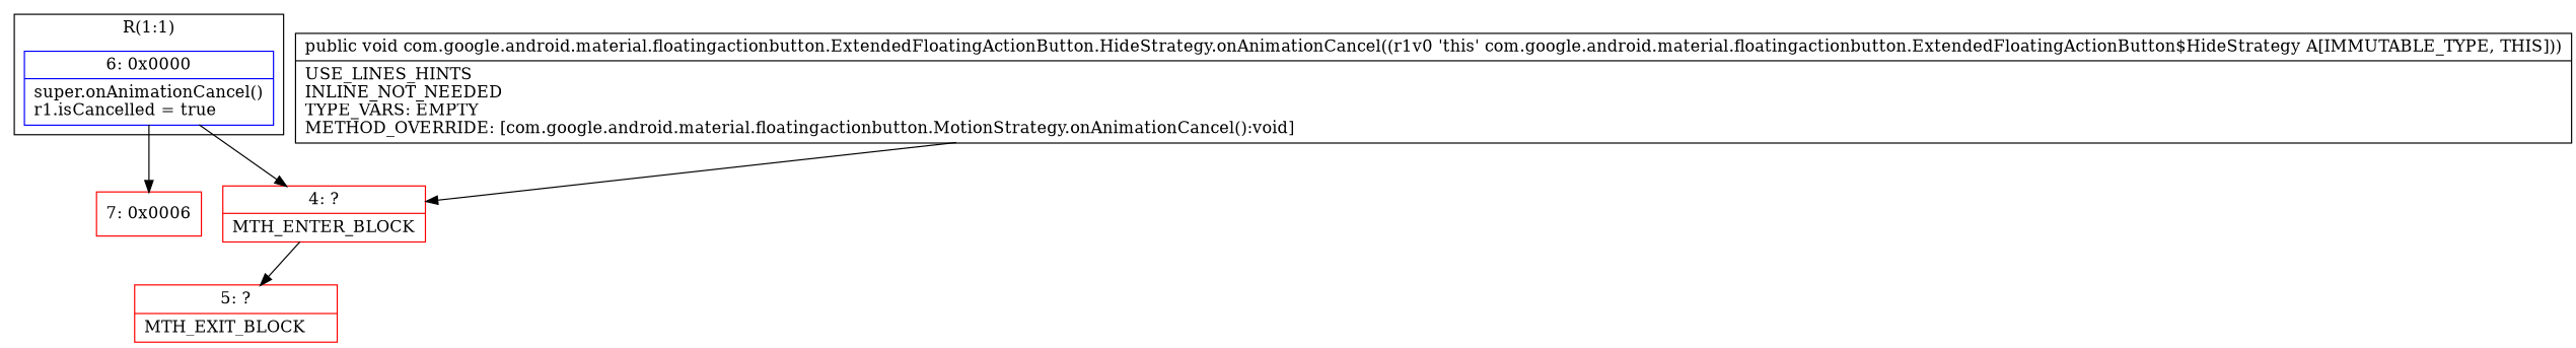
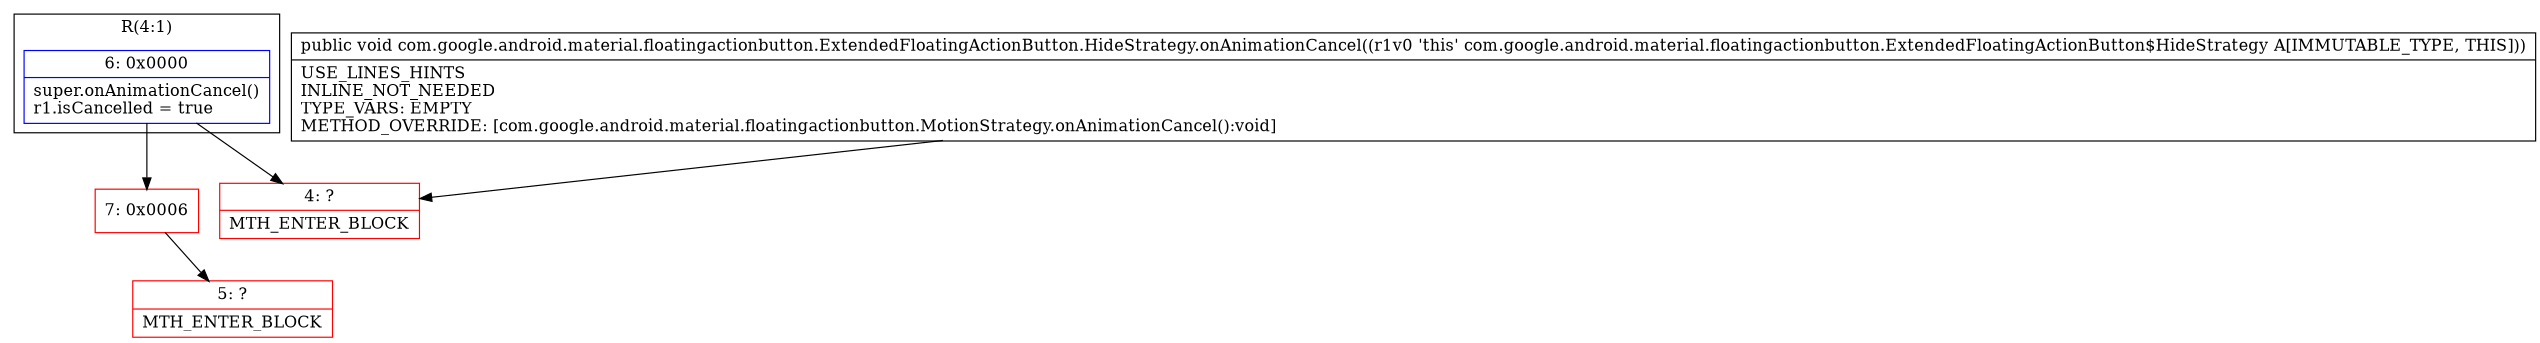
  digraph {
    node [color=red shape=record]
    n1 [color=blue label="{6\:\ 0x0000|super.onAnimationCancel()\lr1.isCancelled = true\l}"]
    n2 [label="{7\:\ 0x0006}"]
    n3 [label="{4\:\ ?|MTH_ENTER_BLOCK\l}"]
-   n4 [label="{5\:\ ?|MTH_EXIT_BLOCK\l}"]
+   n4 [label="{5\:\ ?|MTH_ENTER_BLOCK\l}"]
    n5 [label="{public void com.google.android.material.floatingactionbutton.ExtendedFloatingActionButton.HideStrategy.onAnimationCancel((r1v0 'this' com.google.android.material.floatingactionbutton.ExtendedFloatingActionButton$HideStrategy A[IMMUTABLE_TYPE, THIS]))  | USE_LINES_HINTS\lINLINE_NOT_NEEDED\lTYPE_VARS: EMPTY\lMETHOD_OVERRIDE: [com.google.android.material.floatingactionbutton.MotionStrategy.onAnimationCancel():void]\l}" color=""]
    subgraph cluster_1 {
-     label="R(1:1)"
+     label="R(4:1)"
      n1
    }
    n1 -> n2
    n1 -> n3
-   n3 -> n4
+   n2 -> n4
    n5 -> n3
  }
